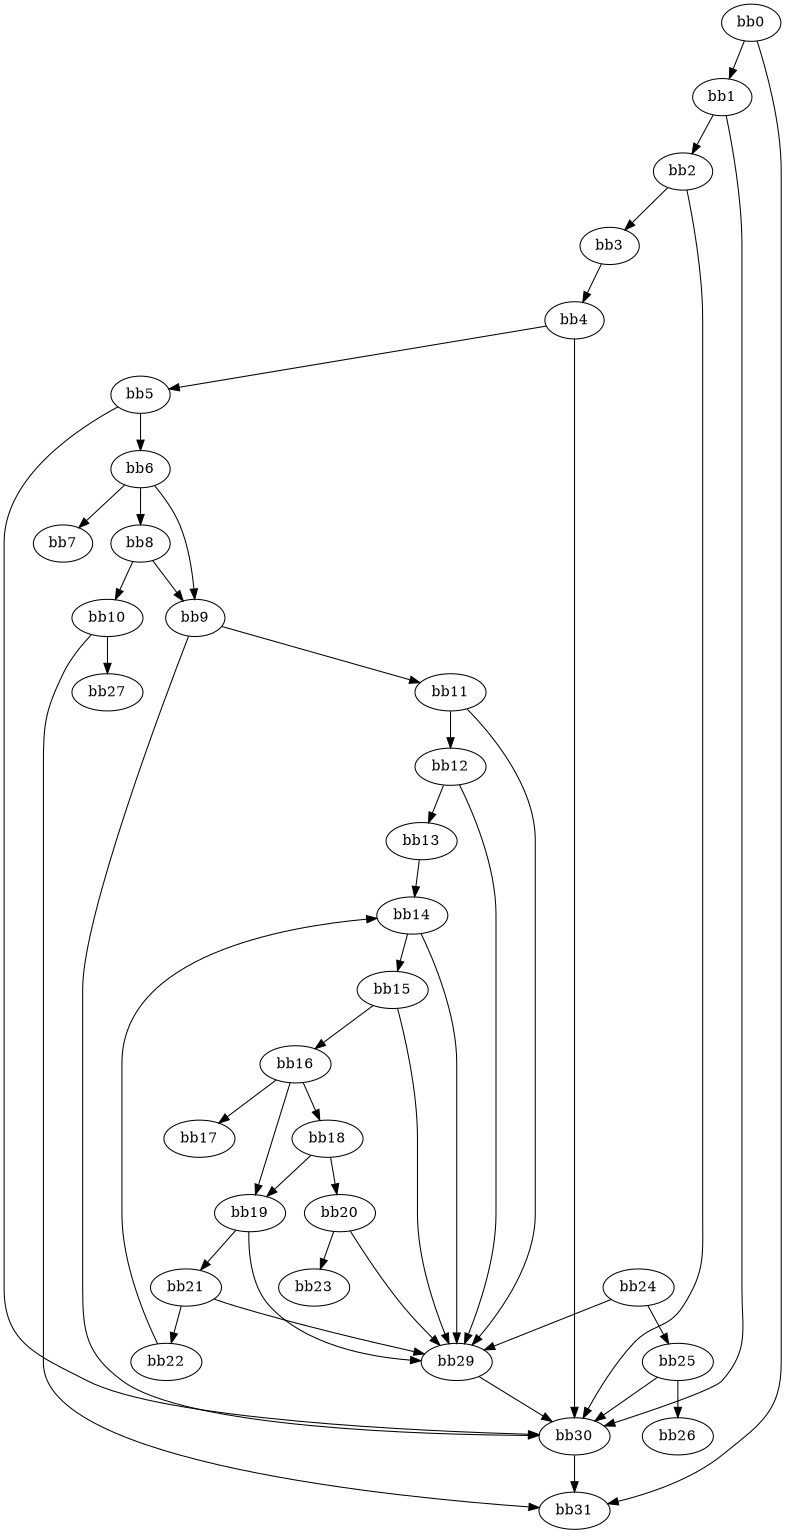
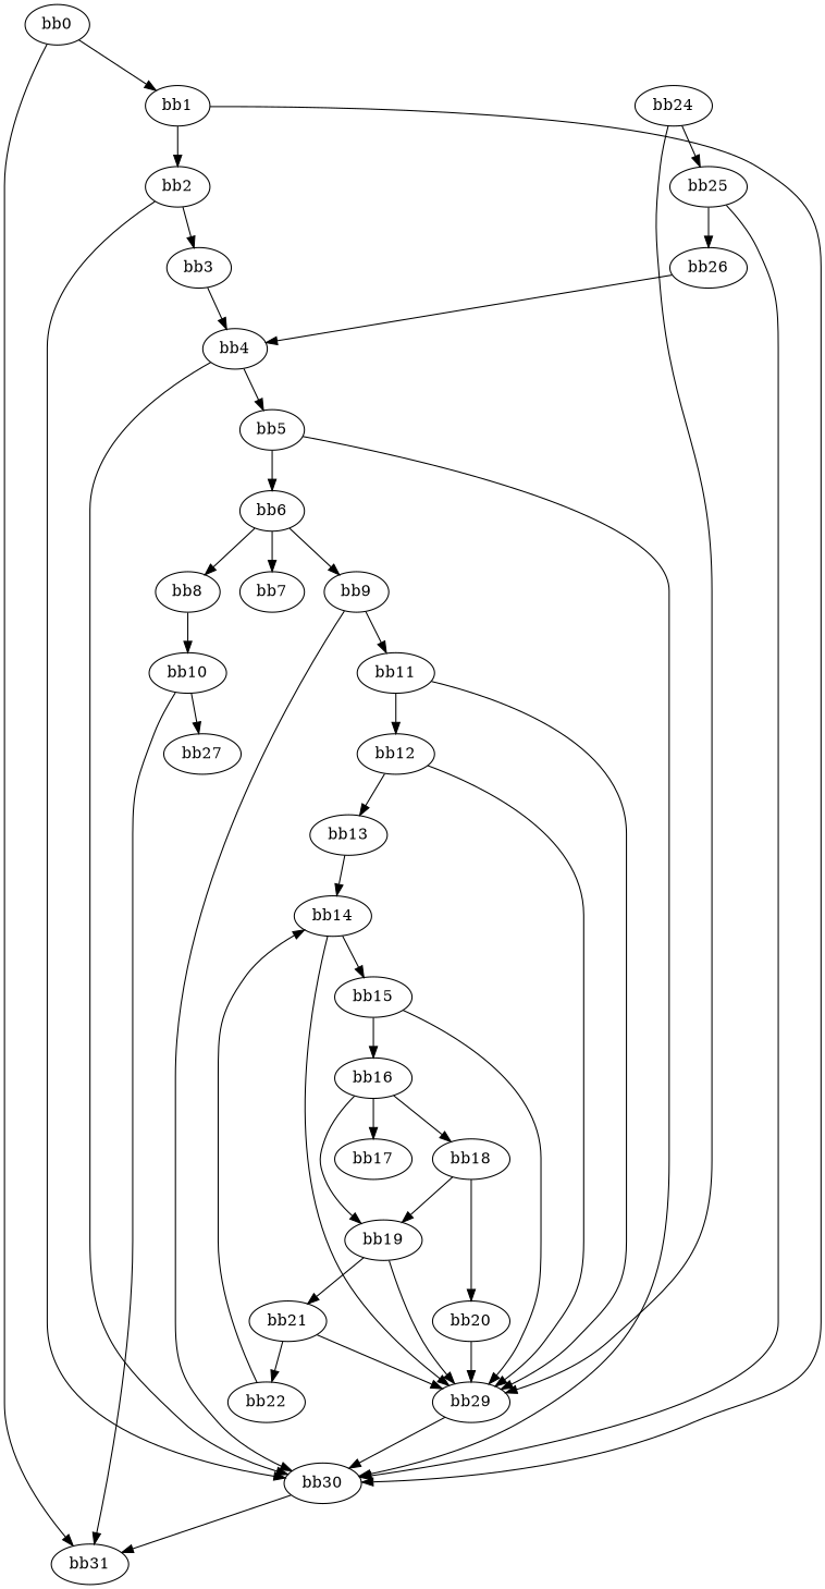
  digraph {
    n1 [label="bb0\l"]
    n2 [label="bb1\l"]
    n3 [label="bb31\l"]
    n4 [label="bb2\l"]
    n5 [label="bb30\l"]
    n6 [label="bb3\l"]
    n7 [label="bb4\l"]
    n8 [label="bb5\l"]
    n9 [label="bb6\l"]
    n10 [label="bb7\l"]
    n11 [label="bb8\l"]
    n12 [label="bb9\l"]
    n13 [label="bb10\l"]
    n14 [label="bb11\l"]
    n15 [label="bb27\l"]
    n16 [label="bb12\l"]
    n17 [label="bb29\l"]
    n18 [label="bb13\l"]
    n19 [label="bb14\l"]
    n20 [label="bb15\l"]
    n21 [label="bb16\l"]
    n22 [label="bb17\l"]
    n23 [label="bb18\l"]
    n24 [label="bb19\l"]
    n25 [label="bb20\l"]
    n26 [label="bb21\l"]
-   n27 [label="bb23\l"]
    n28 [label="bb22\l"]
    n29 [label="bb24\l"]
    n30 [label="bb25\l"]
    n31 [label="bb26\l"]
    n1 -> n2
    n1 -> n3
    n2 -> n4
    n2 -> n5
    n4 -> n5
    n4 -> n6
    n5 -> n3
    n6 -> n7
    n7 -> n5
    n7 -> n8
    n8 -> n5
    n8 -> n9
    n9 -> n10
    n9 -> n11
    n9 -> n12
-   n11 -> n12
    n11 -> n13
    n12 -> n5
    n12 -> n14
    n13 -> n3
    n13 -> n15
    n14 -> n16
    n14 -> n17
    n16 -> n17
    n16 -> n18
    n17 -> n5
    n18 -> n19
    n19 -> n17
    n19 -> n20
    n20 -> n17
    n20 -> n21
    n21 -> n22
    n21 -> n23
    n21 -> n24
    n23 -> n24
    n23 -> n25
    n24 -> n17
    n24 -> n26
    n25 -> n17
-   n25 -> n27
    n26 -> n17
    n26 -> n28
    n28 -> n19
    n29 -> n17
    n29 -> n30
    n30 -> n5
    n30 -> n31
+   n31 -> n7
  }
